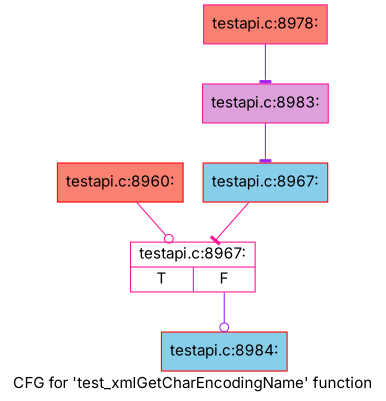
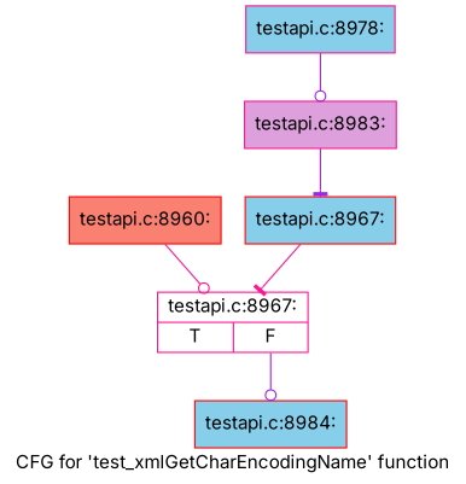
  digraph {
    fontname=Inter
    label="CFG for 'test_xmlGetCharEncodingName' function"
    node [color=red fillcolor=salmon fontname=Inter shape=record style=filled]
    edge [arrowhead=tee color=purple fontname=Inter]
    n1 [label="{testapi.c:8960:}"]
    n2 [color=deeppink fillcolor=white label="{testapi.c:8967:|{<s0>T|<s1>F}}"]
    n3 [fillcolor=skyblue label="{testapi.c:8984:}"]
-   n4 [color=deeppink label="{testapi.c:8978:}"]
+   n4 [color=deeppink fillcolor=skyblue label="{testapi.c:8978:}"]
    n5 [color=deeppink fillcolor=plum label="{testapi.c:8983:}"]
    n6 [fillcolor=skyblue label="{testapi.c:8967:}"]
    n1 -> n2 [arrowhead=odot color=deeppink]
    n2 -> n3 [arrowhead=odot tailport=s1]
-   n4 -> n5
+   n4 -> n5 [arrowhead=odot]
    n5 -> n6
    n6 -> n2 [color=deeppink]
  }
